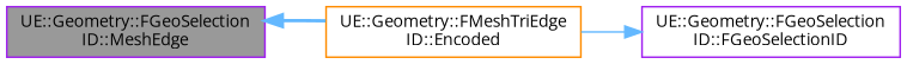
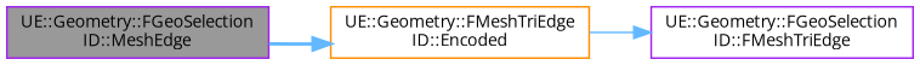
  digraph {
    fontname="Open Sans"
    rankdir=LR
    node [color=purple fillcolor=white fontname="Open Sans" fontsize=10 shape=box style=filled]
    edge [color=steelblue1 fontname="Open Sans" fontsize=10 labelfontname=Helvetica labelfontsize=10]
    n1 [fillcolor=grey60 fontcolor=black height=0.2 label="UE::Geometry::FGeoSelection\lID::MeshEdge" width=0.4]
    n2 [color=darkorange height=0.2 label="UE::Geometry::FMeshTriEdge\lID::Encoded" width=0.4]
-   n3 [height=0.2 label="UE::Geometry::FGeoSelection\lID::FGeoSelectionID" width=0.4]
-   n2 -> n1 [style=bold]
+   n3 [height=0.2 label="UE::Geometry::FGeoSelection\lID::FMeshTriEdge" width=0.4]
+   n1 -> n2 [style=bold]
    n2 -> n3 [style=solid]
  }
